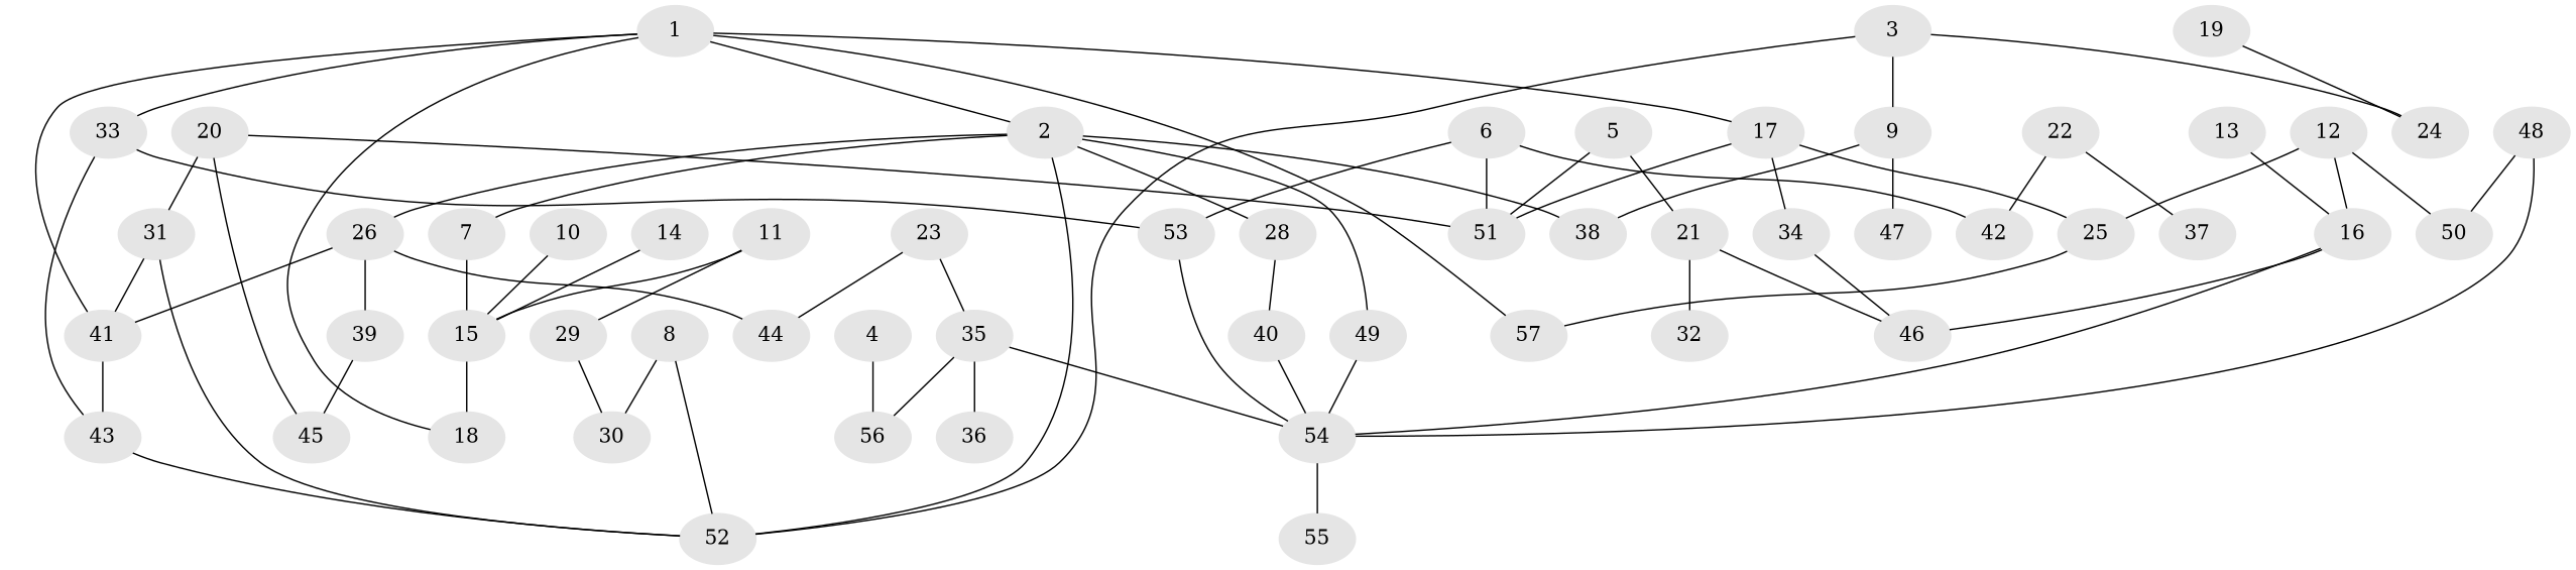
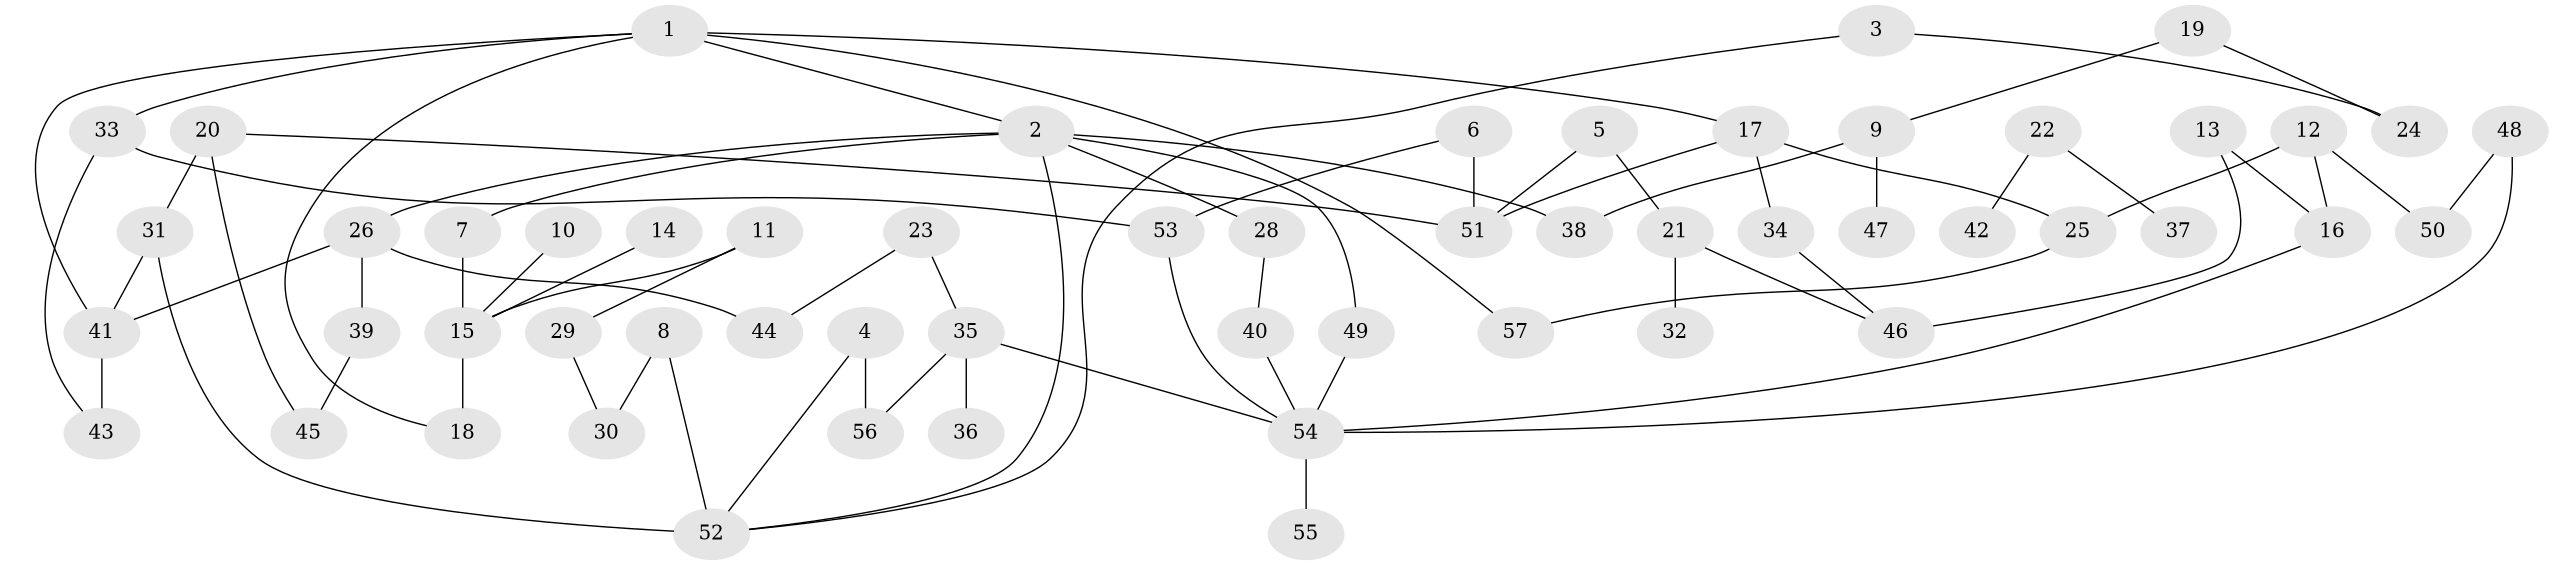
  graph {
    node [color=gray90 style=filled]
    edge [weight=1.0]
    1
    2
    17
    18
    33
    41
    57
    7
    26
    28
    38
    49
    52
    51
    25
    34
    53
    43
    15
    44
    39
    40
    54
    3
    9
    24
    47
    4
    56
    5
    21
    46
    32
    6
    42
    8
    30
    10
    11
    29
    12
    16
    50
    13
    14
    55
    19
    20
    31
    45
    22
    37
    23
    35
    36
    48
    1 -- 2
    1 -- 17
    1 -- 18
    1 -- 33
    1 -- 41
    1 -- 57
    2 -- 7
    2 -- 26
    2 -- 28
    2 -- 38
    2 -- 49
    2 -- 52
    17 -- 51
    17 -- 25
    17 -- 34
    33 -- 53
    33 -- 43
    41 -- 43
    7 -- 15
    26 -- 41
    26 -- 44
    26 -- 39
    28 -- 40
    49 -- 54
    25 -- 57
    34 -- 46
    53 -- 54
    15 -- 18
    39 -- 45
    40 -- 54
    54 -- 55
    3 -- 52
-   3 -- 9
+   19 -- 9
    3 -- 24
    9 -- 38
    9 -- 47
-   43 -- 52
+   4 -- 52
    4 -- 56
    5 -- 51
    5 -- 21
    21 -- 46
    21 -- 32
    6 -- 51
    6 -- 53
-   6 -- 42
    8 -- 52
    8 -- 30
    10 -- 15
    11 -- 15
    11 -- 29
    29 -- 30
    12 -- 25
    12 -- 16
    12 -- 50
    16 -- 54
-   16 -- 46
+   13 -- 46
    13 -- 16
    14 -- 15
    19 -- 24
    20 -- 51
    20 -- 31
    20 -- 45
    31 -- 41
    31 -- 52
    22 -- 42
    22 -- 37
    23 -- 44
    23 -- 35
    35 -- 54
    35 -- 56
    35 -- 36
    48 -- 54
    48 -- 50
  }
